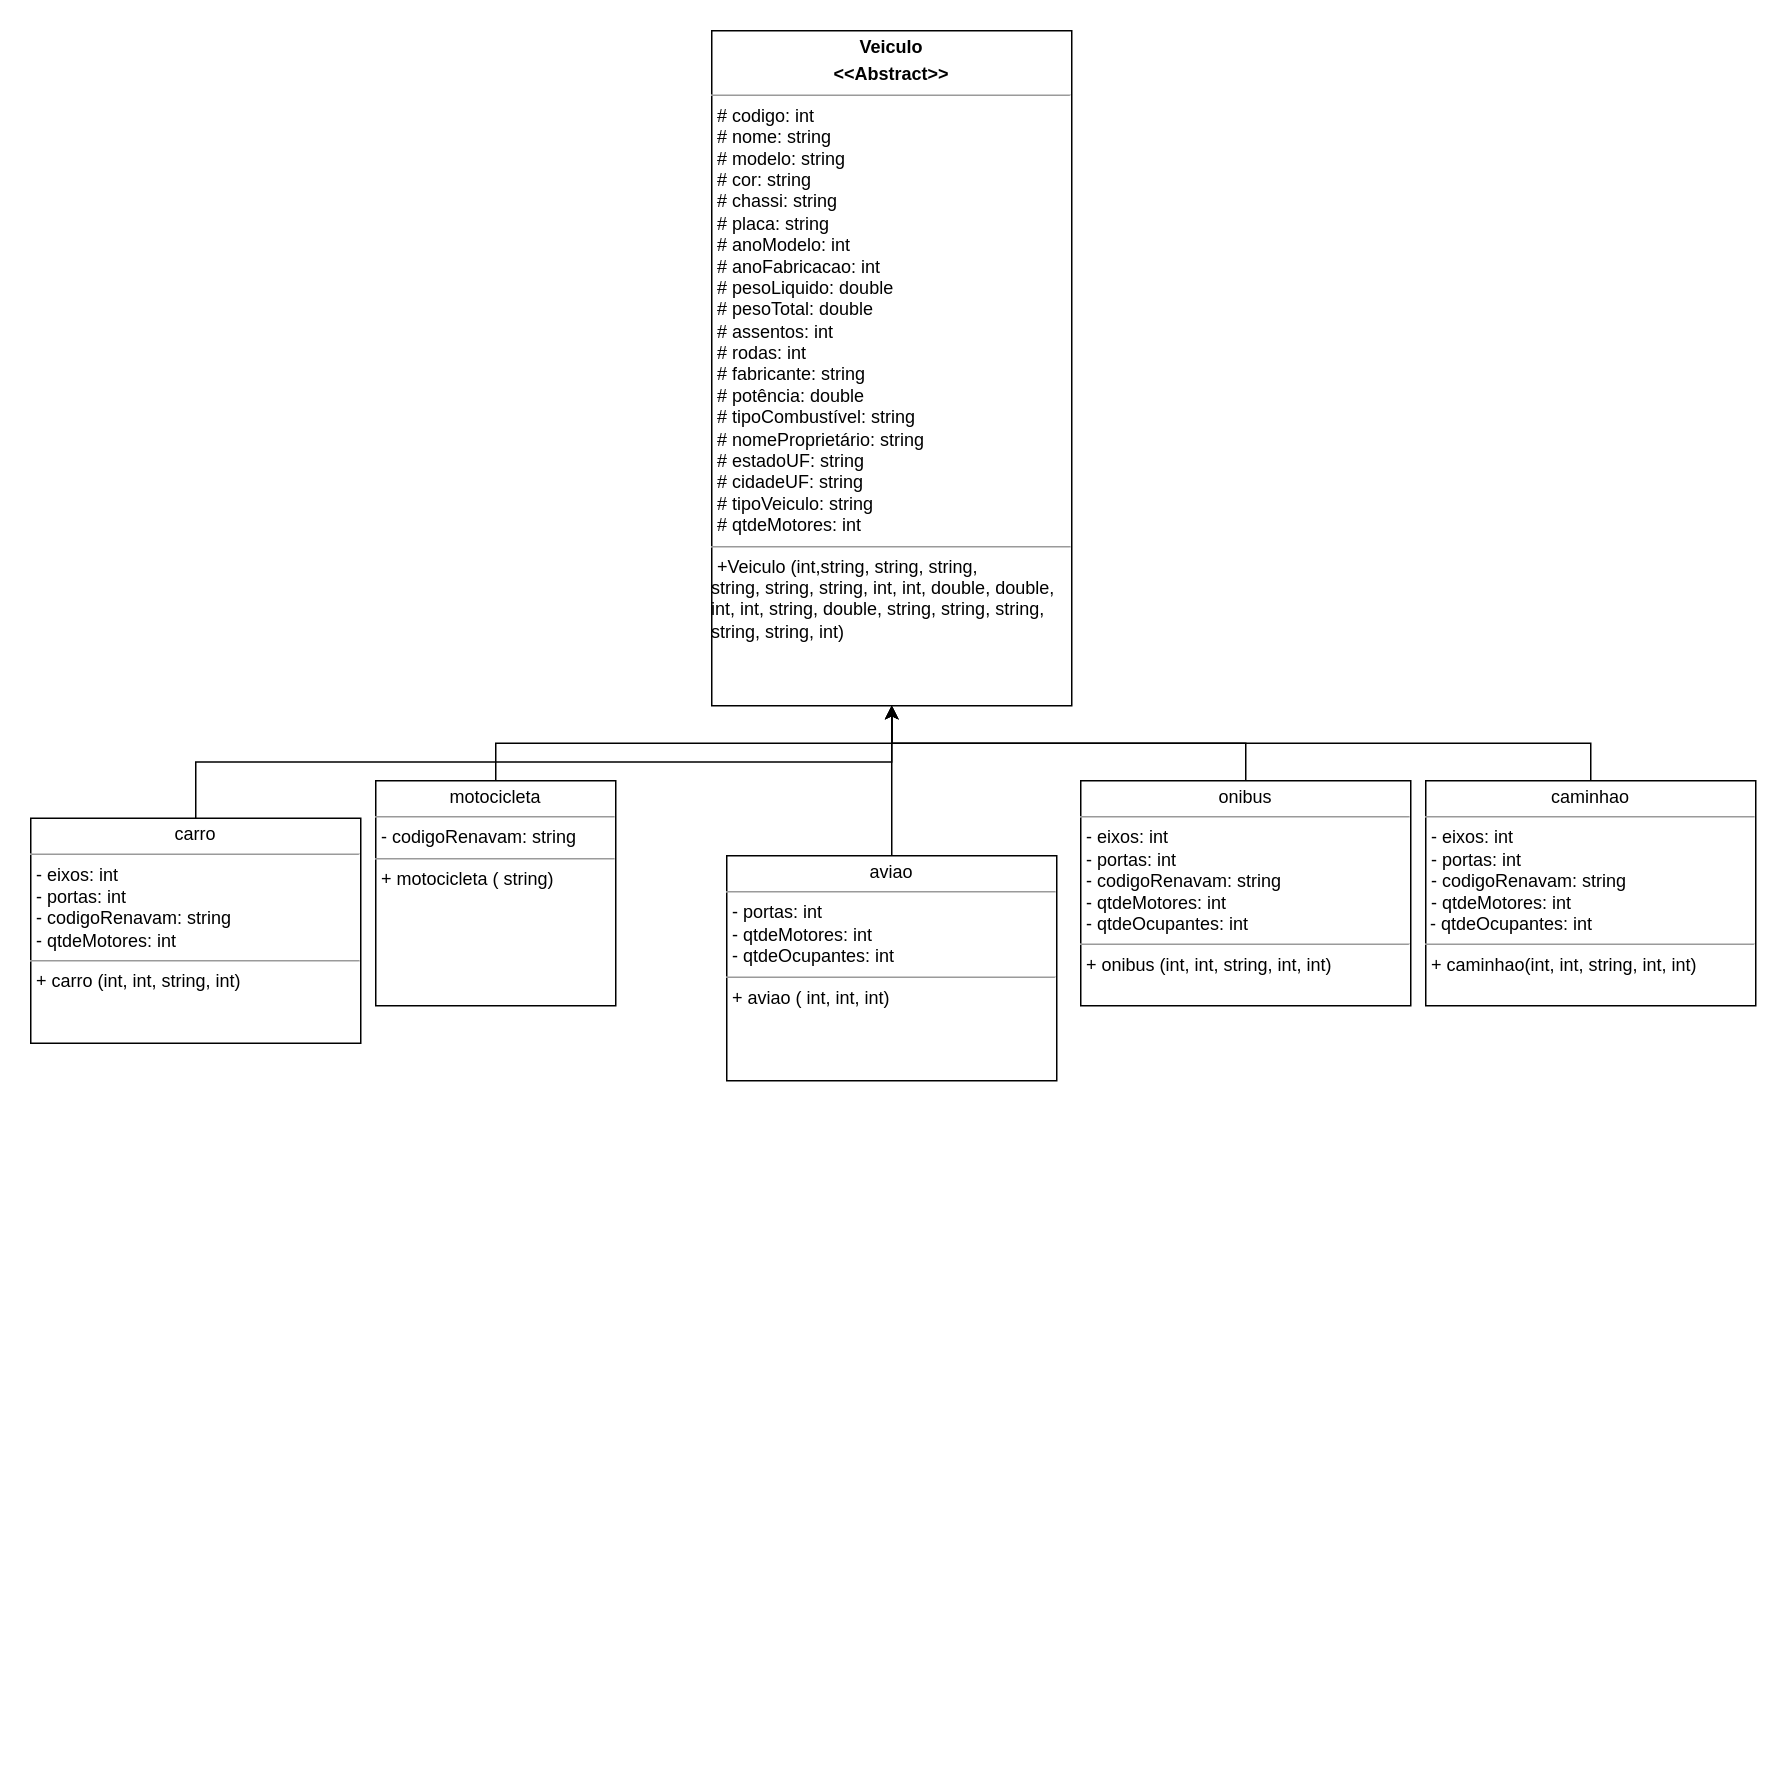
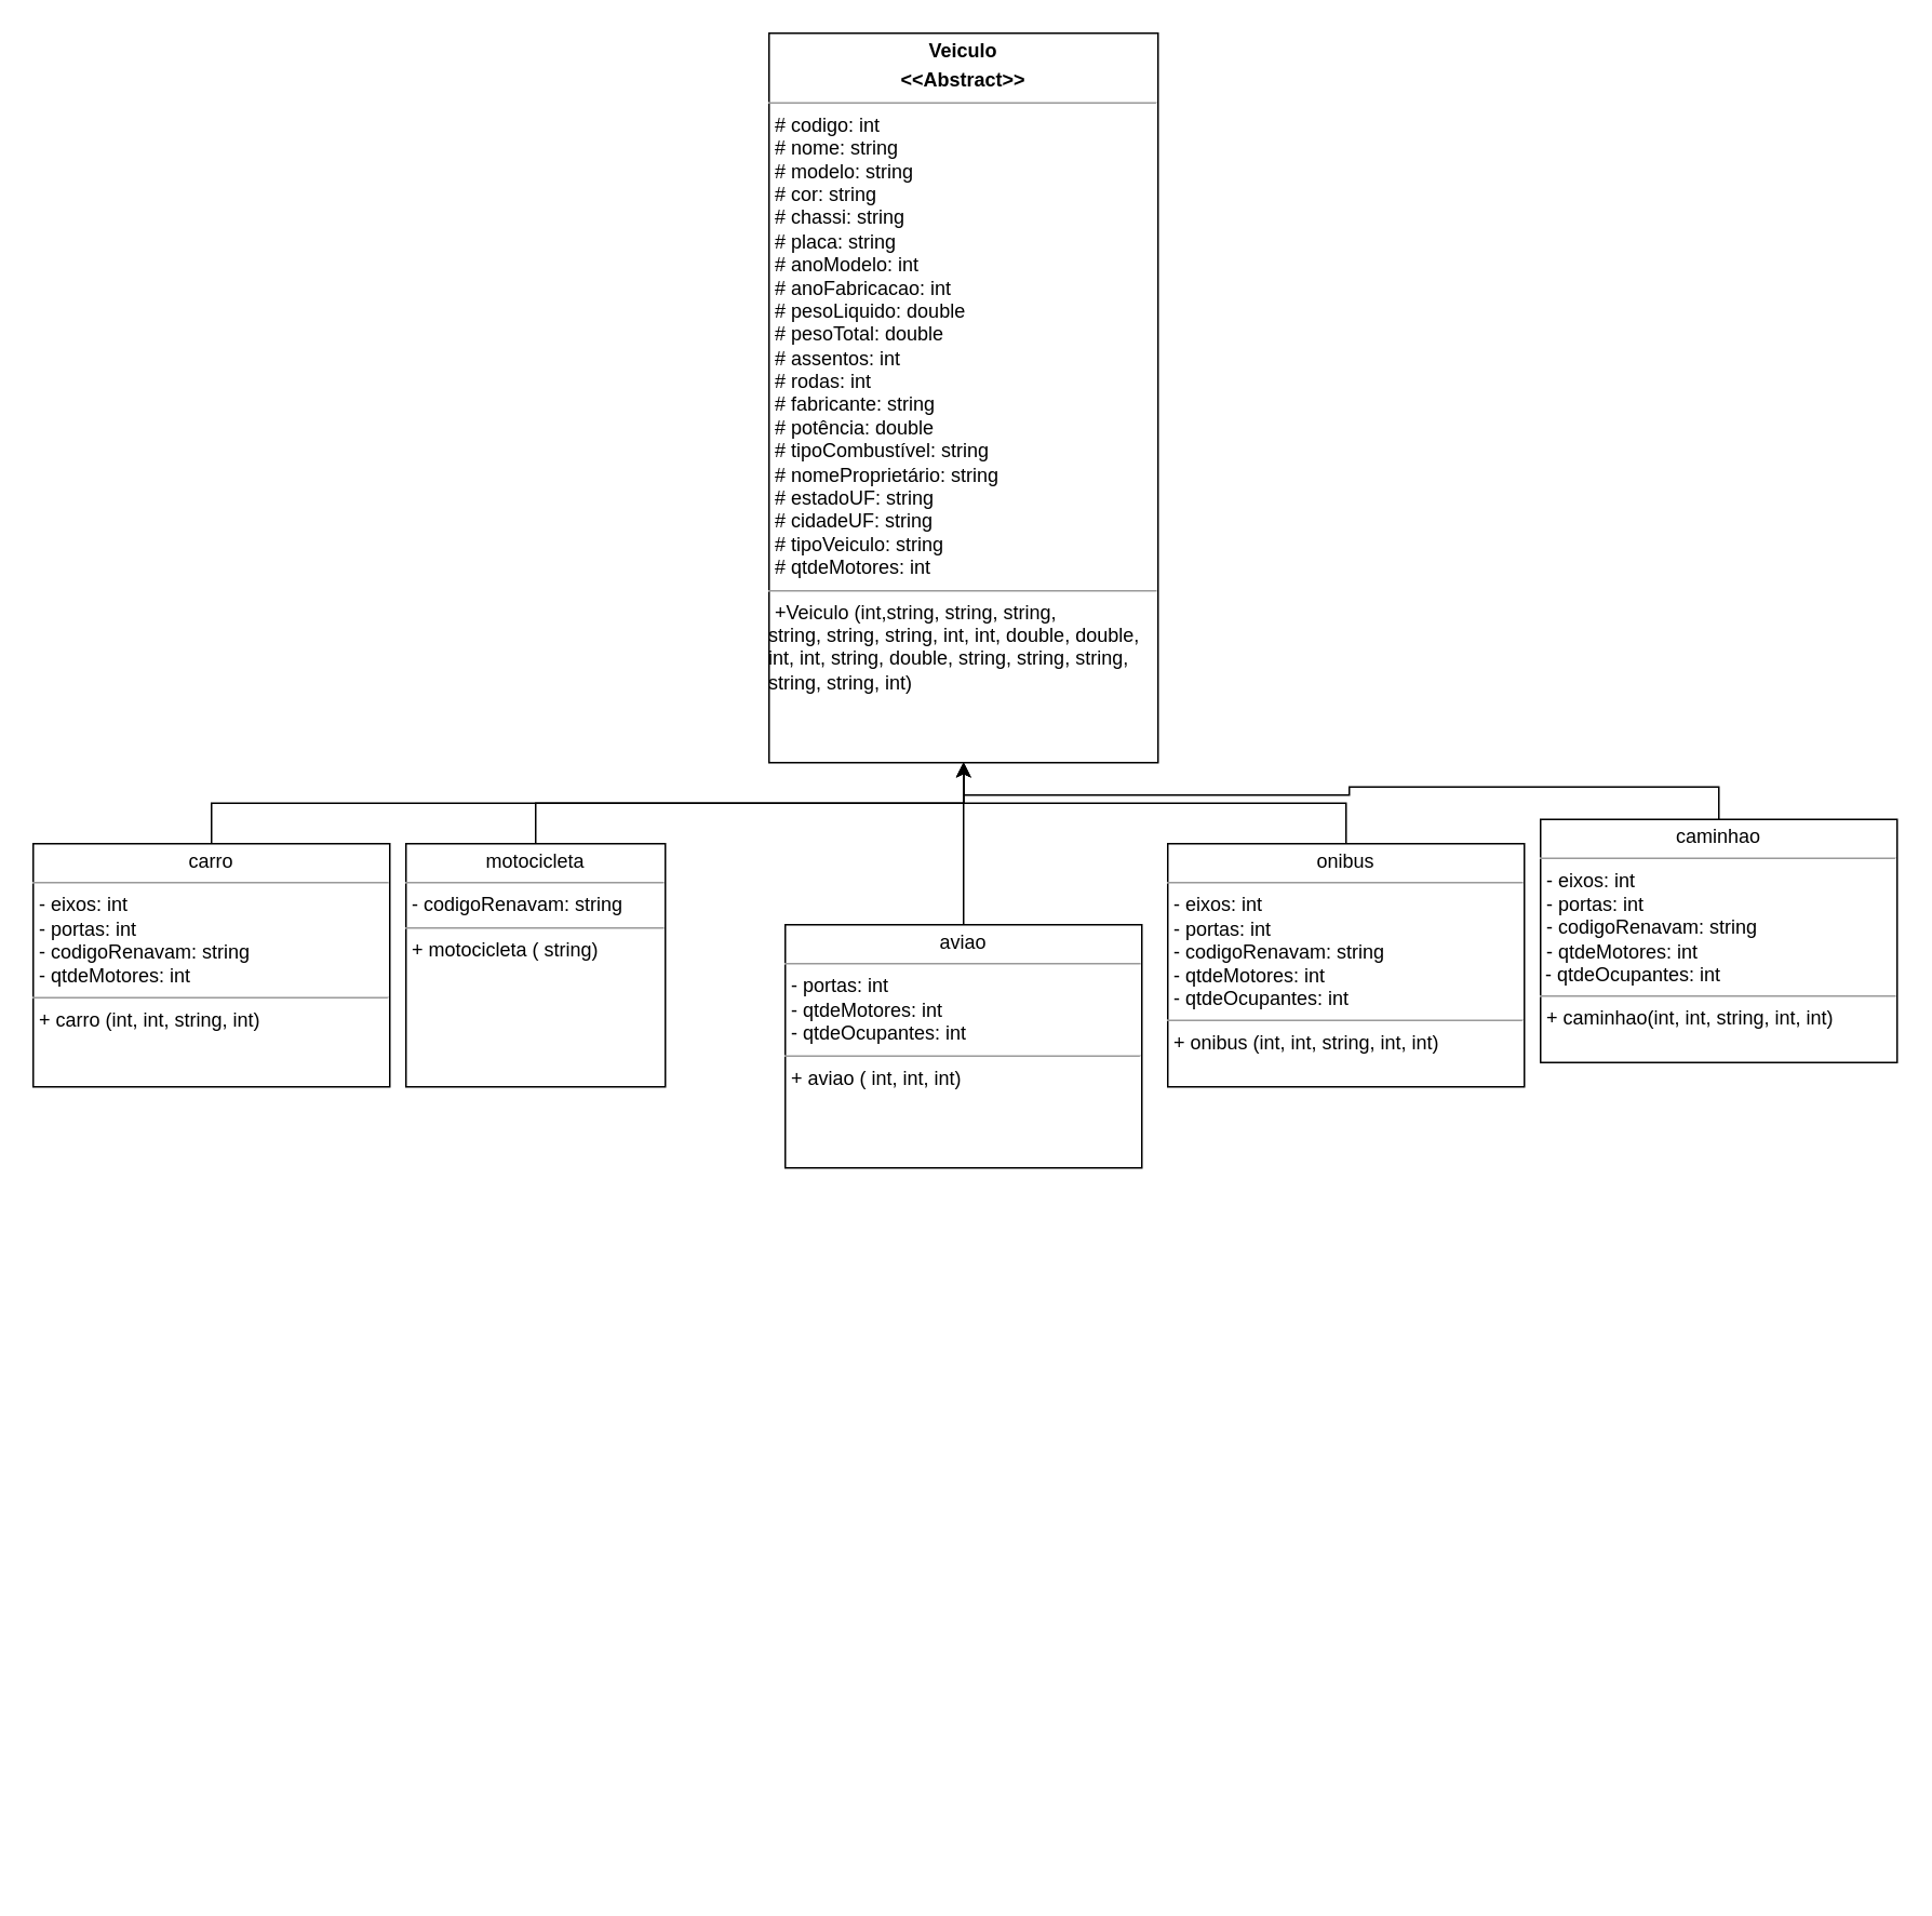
  <mxCell id="0" />
  <mxCell id="1" parent="0" />
  <mxCell id="2" value="&lt;p style=&quot;margin:0px;margin-top:4px;text-align:center;&quot;&gt;&lt;b style=&quot;background-color: initial;&quot;&gt;Veiculo&lt;/b&gt;&lt;/p&gt;&lt;p style=&quot;margin:0px;margin-top:4px;text-align:center;&quot;&gt;&lt;b style=&quot;background-color: initial;&quot;&gt;&amp;lt;&amp;lt;Abstract&amp;gt;&amp;gt;&lt;/b&gt;&lt;br&gt;&lt;/p&gt;&lt;hr size=&quot;1&quot;&gt;&lt;p style=&quot;margin:0px;margin-left:4px;&quot;&gt;# codigo: int&lt;/p&gt;&lt;p style=&quot;margin:0px;margin-left:4px;&quot;&gt;# nome: string&lt;/p&gt;&lt;p style=&quot;margin:0px;margin-left:4px;&quot;&gt;# modelo: string&lt;/p&gt;&lt;p style=&quot;margin:0px;margin-left:4px;&quot;&gt;&lt;span style=&quot;background-color: initial;&quot;&gt;# cor: string&lt;/span&gt;&lt;/p&gt;&lt;p style=&quot;margin:0px;margin-left:4px;&quot;&gt;#&amp;nbsp;chassi: string&lt;/p&gt;&lt;p style=&quot;margin:0px;margin-left:4px;&quot;&gt;#&amp;nbsp;placa: string&lt;/p&gt;&lt;p style=&quot;margin:0px;margin-left:4px;&quot;&gt;#&amp;nbsp;anoModelo: int&lt;/p&gt;&lt;p style=&quot;margin:0px;margin-left:4px;&quot;&gt;#&amp;nbsp;anoFabricacao: int&lt;/p&gt;&lt;p style=&quot;margin:0px;margin-left:4px;&quot;&gt;# pesoLiquido: double&lt;/p&gt;&lt;p style=&quot;margin:0px;margin-left:4px;&quot;&gt;#&amp;nbsp;pesoTotal: double&lt;/p&gt;&lt;p style=&quot;margin:0px;margin-left:4px;&quot;&gt;#&amp;nbsp;assentos: int&lt;/p&gt;&lt;p style=&quot;margin:0px;margin-left:4px;&quot;&gt;#&amp;nbsp;rodas: int&lt;/p&gt;&lt;p style=&quot;margin:0px;margin-left:4px;&quot;&gt;#&amp;nbsp;fabricante: string&amp;nbsp;&lt;/p&gt;&lt;p style=&quot;margin:0px;margin-left:4px;&quot;&gt;#&amp;nbsp;potência: double&lt;/p&gt;&lt;p style=&quot;margin:0px;margin-left:4px;&quot;&gt;#&amp;nbsp;tipoCombustível: string&lt;br&gt;#&amp;nbsp;nomeProprietário: string&lt;/p&gt;&lt;p style=&quot;margin:0px;margin-left:4px;&quot;&gt;#&amp;nbsp;estadoUF: string&lt;/p&gt;&lt;p style=&quot;margin:0px;margin-left:4px;&quot;&gt;#&amp;nbsp;cidadeUF: string&lt;/p&gt;&lt;p style=&quot;margin:0px;margin-left:4px;&quot;&gt;#&amp;nbsp;tipoVeiculo: string&lt;/p&gt;&lt;p style=&quot;margin:0px;margin-left:4px;&quot;&gt;# qtdeMotores: int&lt;/p&gt;&lt;hr size=&quot;1&quot;&gt;&lt;p style=&quot;margin:0px;margin-left:4px;&quot;&gt;+Veiculo (int,string, string, string,&amp;nbsp;&lt;/p&gt;string, string, string, int, int, double, double, int, int, string, double, string, string, string, string, string, int&lt;span style=&quot;background-color: initial;&quot;&gt;)&lt;/span&gt;&lt;br&gt;&lt;p style=&quot;margin:0px;margin-left:4px;&quot;&gt;&lt;br&gt;&lt;/p&gt;" style="verticalAlign=top;align=left;overflow=fill;fontSize=12;fontFamily=Helvetica;html=1;whiteSpace=wrap;" parent="1" vertex="1"><mxGeometry x="474" y="20" width="240" height="450" as="geometry" /></mxCell>
  <mxCell id="3" style="edgeStyle=orthogonalEdgeStyle;rounded=0;orthogonalLoop=1;jettySize=auto;html=1;exitX=0.5;exitY=1;exitDx=0;exitDy=0;" parent="1" edge="1"><mxGeometry relative="1" as="geometry"><mxPoint x="420" y="1160" as="sourcePoint" /><mxPoint x="420" y="1160" as="targetPoint" /></mxGeometry></mxCell>
  <mxCell id="4" style="edgeStyle=orthogonalEdgeStyle;rounded=0;orthogonalLoop=1;jettySize=auto;html=1;exitX=0.5;exitY=0;exitDx=0;exitDy=0;entryX=0.5;entryY=1;entryDx=0;entryDy=0;" edge="1" parent="1" source="5" target="2"><mxGeometry relative="1" as="geometry" /></mxCell>
  <mxCell id="5" value="&lt;p style=&quot;margin:0px;margin-top:4px;text-align:center;&quot;&gt;motocicleta&lt;/p&gt;&lt;hr size=&quot;1&quot;&gt;&lt;p style=&quot;margin:0px;margin-left:4px;&quot;&gt;-&amp;nbsp;codigoRenavam: string&lt;/p&gt;&lt;hr size=&quot;1&quot;&gt;&lt;p style=&quot;margin:0px;margin-left:4px;&quot;&gt;&lt;span style=&quot;background-color: initial;&quot;&gt;+ motocicleta ( string)&lt;/span&gt;&lt;br&gt;&lt;/p&gt;&lt;p style=&quot;margin:0px;margin-left:4px;&quot;&gt;&lt;br&gt;&lt;/p&gt;" style="verticalAlign=top;align=left;overflow=fill;fontSize=12;fontFamily=Helvetica;html=1;whiteSpace=wrap;" vertex="1" parent="1"><mxGeometry x="250" y="520" width="160" height="150" as="geometry" /></mxCell>
  <mxCell id="6" style="edgeStyle=orthogonalEdgeStyle;rounded=0;orthogonalLoop=1;jettySize=auto;html=1;exitX=0.5;exitY=0;exitDx=0;exitDy=0;entryX=0.5;entryY=1;entryDx=0;entryDy=0;" edge="1" parent="1" source="7" target="2"><mxGeometry relative="1" as="geometry" /></mxCell>
- <mxCell id="7" value="&lt;p style=&quot;margin:0px;margin-top:4px;text-align:center;&quot;&gt;carro&lt;/p&gt;&lt;hr size=&quot;1&quot;&gt;&lt;p style=&quot;margin:0px;margin-left:4px;&quot;&gt;-&amp;nbsp;eixos: int&lt;/p&gt;&lt;p style=&quot;margin:0px;margin-left:4px;&quot;&gt;-&amp;nbsp;portas: int&lt;/p&gt;&lt;p style=&quot;margin:0px;margin-left:4px;&quot;&gt;-&amp;nbsp;codigoRenavam: string&lt;/p&gt;&lt;p style=&quot;border-color: var(--border-color); margin: 0px 0px 0px 4px;&quot;&gt;-&amp;nbsp;qtdeMotores: int&lt;/p&gt;&lt;hr size=&quot;1&quot;&gt;&lt;p style=&quot;margin:0px;margin-left:4px;&quot;&gt;+ carro (int, int, string, int)&lt;/p&gt;" style="verticalAlign=top;align=left;overflow=fill;fontSize=12;fontFamily=Helvetica;html=1;whiteSpace=wrap;" vertex="1" parent="1"><mxGeometry x="20" y="545" width="220" height="150" as="geometry" /></mxCell>
+ <mxCell id="7" value="&lt;p style=&quot;margin:0px;margin-top:4px;text-align:center;&quot;&gt;carro&lt;/p&gt;&lt;hr size=&quot;1&quot;&gt;&lt;p style=&quot;margin:0px;margin-left:4px;&quot;&gt;-&amp;nbsp;eixos: int&lt;/p&gt;&lt;p style=&quot;margin:0px;margin-left:4px;&quot;&gt;-&amp;nbsp;portas: int&lt;/p&gt;&lt;p style=&quot;margin:0px;margin-left:4px;&quot;&gt;-&amp;nbsp;codigoRenavam: string&lt;/p&gt;&lt;p style=&quot;border-color: var(--border-color); margin: 0px 0px 0px 4px;&quot;&gt;-&amp;nbsp;qtdeMotores: int&lt;/p&gt;&lt;hr size=&quot;1&quot;&gt;&lt;p style=&quot;margin:0px;margin-left:4px;&quot;&gt;+ carro (int, int, string, int)&lt;/p&gt;" style="verticalAlign=top;align=left;overflow=fill;fontSize=12;fontFamily=Helvetica;html=1;whiteSpace=wrap;" vertex="1" parent="1"><mxGeometry x="20" y="520" width="220" height="150" as="geometry" /></mxCell>
  <mxCell id="8" style="edgeStyle=orthogonalEdgeStyle;rounded=0;orthogonalLoop=1;jettySize=auto;html=1;exitX=0.5;exitY=0;exitDx=0;exitDy=0;entryX=0.5;entryY=1;entryDx=0;entryDy=0;" edge="1" parent="1" source="9" target="2"><mxGeometry relative="1" as="geometry" /></mxCell>
- <mxCell id="9" value="&lt;p style=&quot;margin:0px;margin-top:4px;text-align:center;&quot;&gt;caminhao&lt;/p&gt;&lt;hr size=&quot;1&quot;&gt;&lt;p style=&quot;margin:0px;margin-left:4px;&quot;&gt;-&amp;nbsp;eixos: int&lt;/p&gt;&lt;p style=&quot;margin:0px;margin-left:4px;&quot;&gt;-&amp;nbsp;portas: int&lt;/p&gt;&lt;p style=&quot;margin:0px;margin-left:4px;&quot;&gt;-&amp;nbsp;codigoRenavam: string&lt;/p&gt;&lt;p style=&quot;border-color: var(--border-color); margin: 0px 0px 0px 4px;&quot;&gt;-&amp;nbsp;qtdeMotores: int&lt;/p&gt;&lt;div&gt;&amp;nbsp;- qtdeOcupantes: int&lt;br&gt;&lt;/div&gt;&lt;hr size=&quot;1&quot;&gt;&lt;p style=&quot;margin:0px;margin-left:4px;&quot;&gt;&lt;span style=&quot;background-color: initial;&quot;&gt;+ caminhao(int, int, string, int, int)&lt;/span&gt;&lt;br&gt;&lt;/p&gt;&lt;p style=&quot;margin:0px;margin-left:4px;&quot;&gt;&lt;br&gt;&lt;/p&gt;" style="verticalAlign=top;align=left;overflow=fill;fontSize=12;fontFamily=Helvetica;html=1;whiteSpace=wrap;" vertex="1" parent="1"><mxGeometry x="950" y="520" width="220" height="150" as="geometry" /></mxCell>
+ <mxCell id="9" value="&lt;p style=&quot;margin:0px;margin-top:4px;text-align:center;&quot;&gt;caminhao&lt;/p&gt;&lt;hr size=&quot;1&quot;&gt;&lt;p style=&quot;margin:0px;margin-left:4px;&quot;&gt;-&amp;nbsp;eixos: int&lt;/p&gt;&lt;p style=&quot;margin:0px;margin-left:4px;&quot;&gt;-&amp;nbsp;portas: int&lt;/p&gt;&lt;p style=&quot;margin:0px;margin-left:4px;&quot;&gt;-&amp;nbsp;codigoRenavam: string&lt;/p&gt;&lt;p style=&quot;border-color: var(--border-color); margin: 0px 0px 0px 4px;&quot;&gt;-&amp;nbsp;qtdeMotores: int&lt;/p&gt;&lt;div&gt;&amp;nbsp;- qtdeOcupantes: int&lt;br&gt;&lt;/div&gt;&lt;hr size=&quot;1&quot;&gt;&lt;p style=&quot;margin:0px;margin-left:4px;&quot;&gt;&lt;span style=&quot;background-color: initial;&quot;&gt;+ caminhao(int, int, string, int, int)&lt;/span&gt;&lt;br&gt;&lt;/p&gt;&lt;p style=&quot;margin:0px;margin-left:4px;&quot;&gt;&lt;br&gt;&lt;/p&gt;" style="verticalAlign=top;align=left;overflow=fill;fontSize=12;fontFamily=Helvetica;html=1;whiteSpace=wrap;" vertex="1" parent="1"><mxGeometry x="950" y="505" width="220" height="150" as="geometry" /></mxCell>
  <mxCell id="10" style="edgeStyle=orthogonalEdgeStyle;rounded=0;orthogonalLoop=1;jettySize=auto;html=1;exitX=0.5;exitY=0;exitDx=0;exitDy=0;" edge="1" parent="1" source="11"><mxGeometry relative="1" as="geometry"><mxPoint x="594" y="470" as="targetPoint" /></mxGeometry></mxCell>
  <mxCell id="11" value="&lt;p style=&quot;margin:0px;margin-top:4px;text-align:center;&quot;&gt;aviao&lt;/p&gt;&lt;hr size=&quot;1&quot;&gt;&lt;p style=&quot;margin:0px;margin-left:4px;&quot;&gt;&lt;span style=&quot;background-color: initial;&quot;&gt;-&lt;/span&gt;&lt;span style=&quot;background-color: initial;&quot;&gt;&amp;nbsp;portas: int&lt;/span&gt;&lt;br&gt;&lt;/p&gt;&lt;p style=&quot;border-color: var(--border-color); margin: 0px 0px 0px 4px;&quot;&gt;-&amp;nbsp;qtdeMotores: int&lt;/p&gt;&lt;p style=&quot;border-color: var(--border-color); margin: 0px 0px 0px 4px;&quot;&gt;- qtdeOcupantes: int&lt;br&gt;&lt;/p&gt;&lt;hr size=&quot;1&quot;&gt;&lt;p style=&quot;margin:0px;margin-left:4px;&quot;&gt;+ aviao ( int, int, int)&lt;br&gt;&lt;/p&gt;&lt;p style=&quot;margin:0px;margin-left:4px;&quot;&gt;&lt;br&gt;&lt;/p&gt;" style="verticalAlign=top;align=left;overflow=fill;fontSize=12;fontFamily=Helvetica;html=1;whiteSpace=wrap;" vertex="1" parent="1"><mxGeometry x="484" y="570" width="220" height="150" as="geometry" /></mxCell>
  <mxCell id="12" style="edgeStyle=orthogonalEdgeStyle;rounded=0;orthogonalLoop=1;jettySize=auto;html=1;exitX=0.5;exitY=0;exitDx=0;exitDy=0;entryX=0.5;entryY=1;entryDx=0;entryDy=0;" edge="1" parent="1" source="13" target="2"><mxGeometry relative="1" as="geometry" /></mxCell>
  <mxCell id="13" value="&lt;p style=&quot;margin:0px;margin-top:4px;text-align:center;&quot;&gt;onibus&lt;/p&gt;&lt;hr size=&quot;1&quot;&gt;&lt;p style=&quot;margin:0px;margin-left:4px;&quot;&gt;-&amp;nbsp;eixos: int&lt;/p&gt;&lt;p style=&quot;margin:0px;margin-left:4px;&quot;&gt;-&amp;nbsp;portas: int&lt;/p&gt;&lt;p style=&quot;margin:0px;margin-left:4px;&quot;&gt;-&amp;nbsp;codigoRenavam: string&lt;/p&gt;&lt;p style=&quot;border-color: var(--border-color); margin: 0px 0px 0px 4px;&quot;&gt;-&amp;nbsp;qtdeMotores: int&lt;/p&gt;&lt;p style=&quot;border-color: var(--border-color); margin: 0px 0px 0px 4px;&quot;&gt;- qtdeOcupantes: int&lt;/p&gt;&lt;hr size=&quot;1&quot;&gt;&lt;p style=&quot;margin:0px;margin-left:4px;&quot;&gt;&lt;span style=&quot;background-color: initial;&quot;&gt;+ onibus (int, int, string, int, int)&lt;/span&gt;&lt;br&gt;&lt;/p&gt;&lt;p style=&quot;margin:0px;margin-left:4px;&quot;&gt;&lt;br&gt;&lt;/p&gt;" style="verticalAlign=top;align=left;overflow=fill;fontSize=12;fontFamily=Helvetica;html=1;whiteSpace=wrap;" vertex="1" parent="1"><mxGeometry x="720" y="520" width="220" height="150" as="geometry" /></mxCell>
